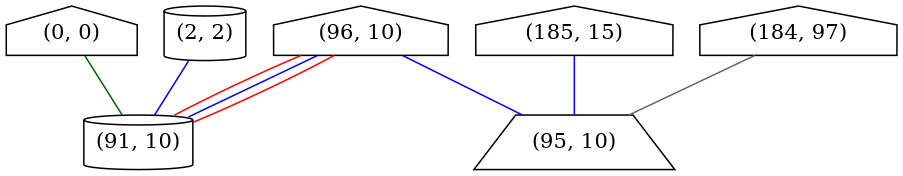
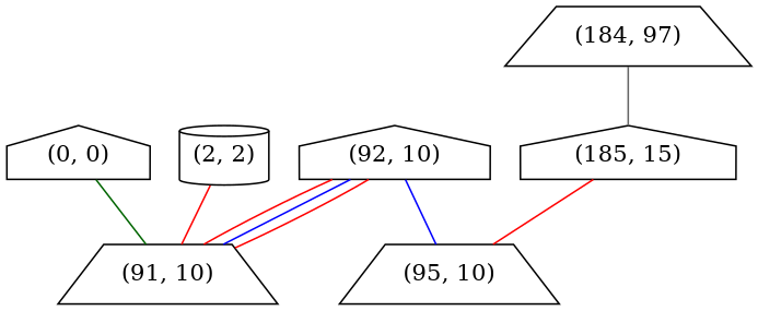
  graph {
    node [shape=house]
    edge [color=red weight=1]
-   "(91, 10)" [shape=cylinder]
+   "(91, 10)" [shape=trapezium]
    "(0, 0)"
    "(2, 2)" [shape=cylinder]
-   "(92, 10)" [label="(96, 10)"]
+   "(92, 10)"
    "(95, 10)" [shape=trapezium]
    "(185, 15)"
-   "(184, 97)"
+   "(184, 97)" [shape=trapezium]
    "(0, 0)" -- "(91, 10)" [color=darkgreen weight=4]
-   "(2, 2)" -- "(91, 10)" [color=blue]
+   "(2, 2)" -- "(91, 10)"
    "(92, 10)" -- "(91, 10)"
    "(92, 10)" -- "(91, 10)" [color=blue]
    "(92, 10)" -- "(91, 10)"
    "(92, 10)" -- "(95, 10)" [color=blue]
-   "(185, 15)" -- "(95, 10)" [color=blue]
-   "(184, 97)" -- "(95, 10)" [color=gray40]
+   "(185, 15)" -- "(95, 10)"
+   "(184, 97)" -- "(185, 15)" [color=gray40]
  }
